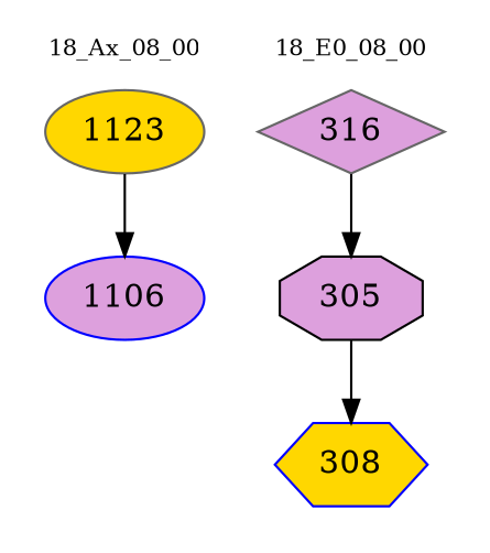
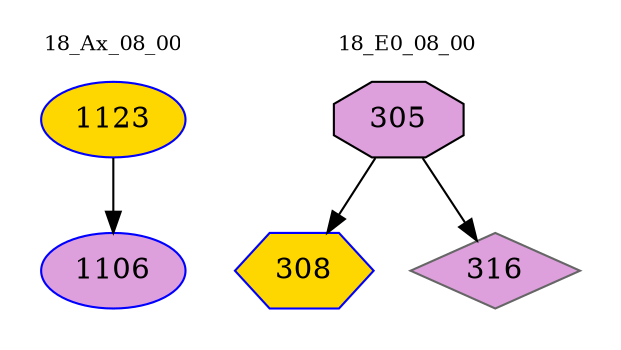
  digraph {
    node [color=gray40 fillcolor=plum shape=ellipse style=filled]
    edge [color=black]
-   n1 [fillcolor=gold label=1123]
+   n1 [color=blue fillcolor=gold label=1123]
    n2 [color=blue label=1106]
    n3 [color=black label=305 shape=octagon]
    n4 [color=blue fillcolor=gold label=308 shape=hexagon]
    n5 [label=316 shape=diamond]
    subgraph cluster_1 {
      color=white
      fontsize=10
      label="18_Ax_08_00"
      n1
      n2
    }
    subgraph cluster_2 {
      color=white
      fontsize=10
      label="18_E0_08_00"
      n3
      n4
      n5
    }
    n1 -> n2
    n3 -> n4
-   n5 -> n3
+   n3 -> n5
  }
